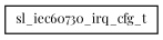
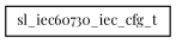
  digraph {
    rankdir=TB
    fontname="Playfair Display"
-   n1 [color=black fillcolor=white fontname="Playfair Display" fontsize=10 height=0.2 label=sl_iec60730_irq_cfg_t shape=record style=filled width=0.4]
+   n1 [color=black fillcolor=white fontname="Playfair Display" fontsize=10 height=0.2 label=sl_iec60730_iec_cfg_t shape=record style=filled width=0.4]
  }
